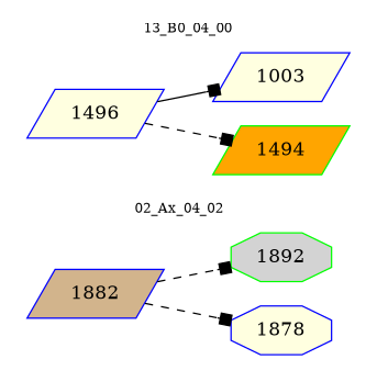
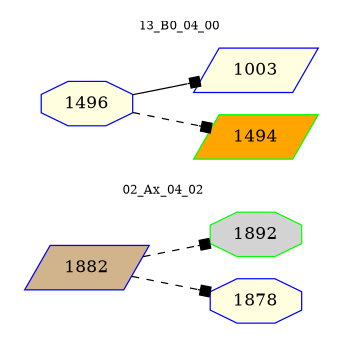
  digraph {
    rankdir=LR
    node [color=blue fillcolor=lightyellow shape=parallelogram style=filled]
    edge [arrowhead=box color=black style=dashed]
    n1 [fillcolor=tan label=1882]
    n2 [label=1878 shape=octagon]
    n3 [color=green fillcolor=lightgrey label=1892 shape=octagon]
-   n4 [label=1496]
+   n4 [label=1496 shape=octagon]
    n5 [color=green fillcolor=orange label=1494]
    n6 [label=1003]
    subgraph cluster_1 {
      color=white
      fontsize=10
      label="02_Ax_04_02"
      n1
      n2
      n3
    }
    subgraph cluster_2 {
      color=white
      fontsize=10
      label="13_B0_04_00"
      n4
      n5
      n6
    }
    n1 -> n2
    n1 -> n3
    n4 -> n5
    n4 -> n6 [style=solid]
  }
